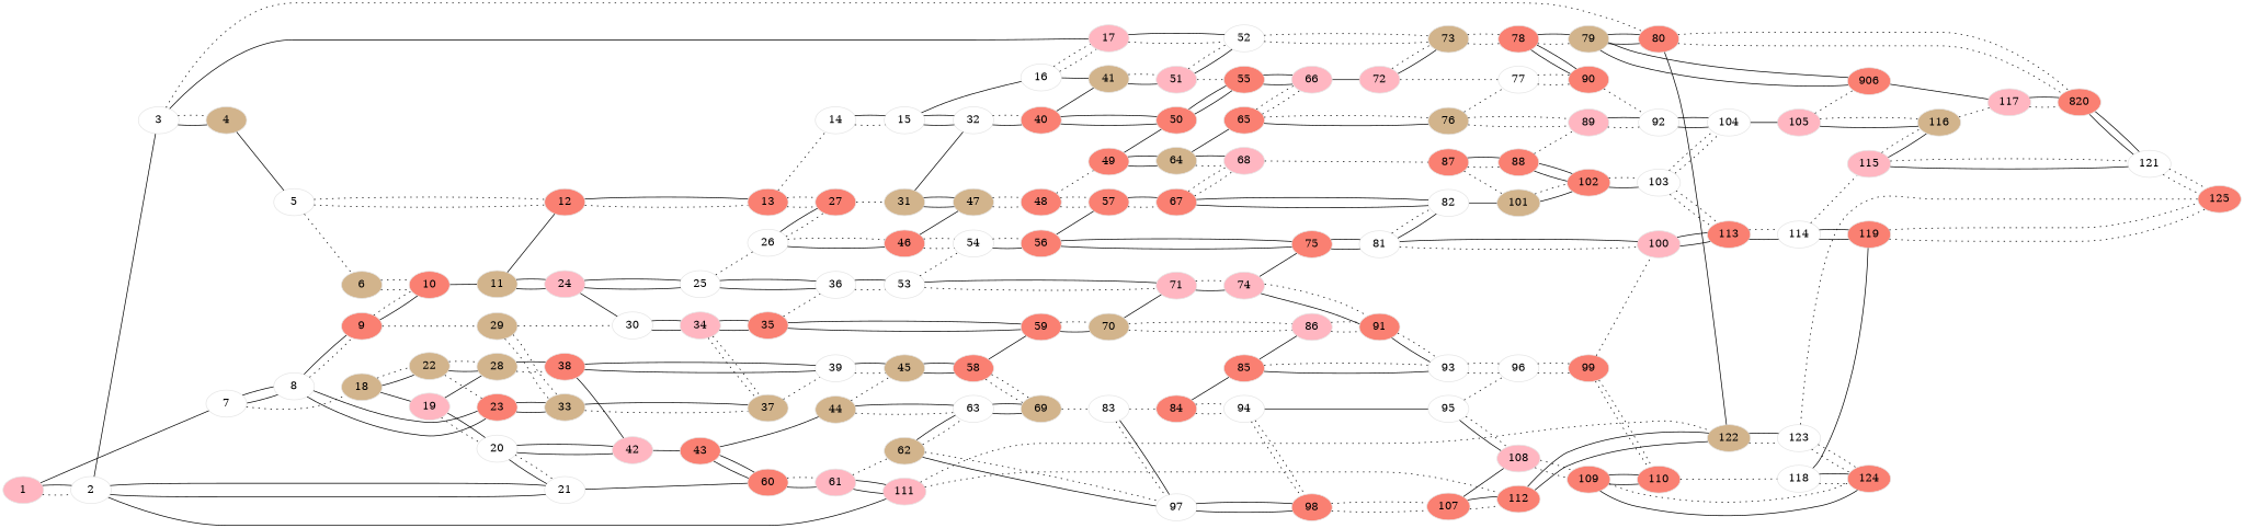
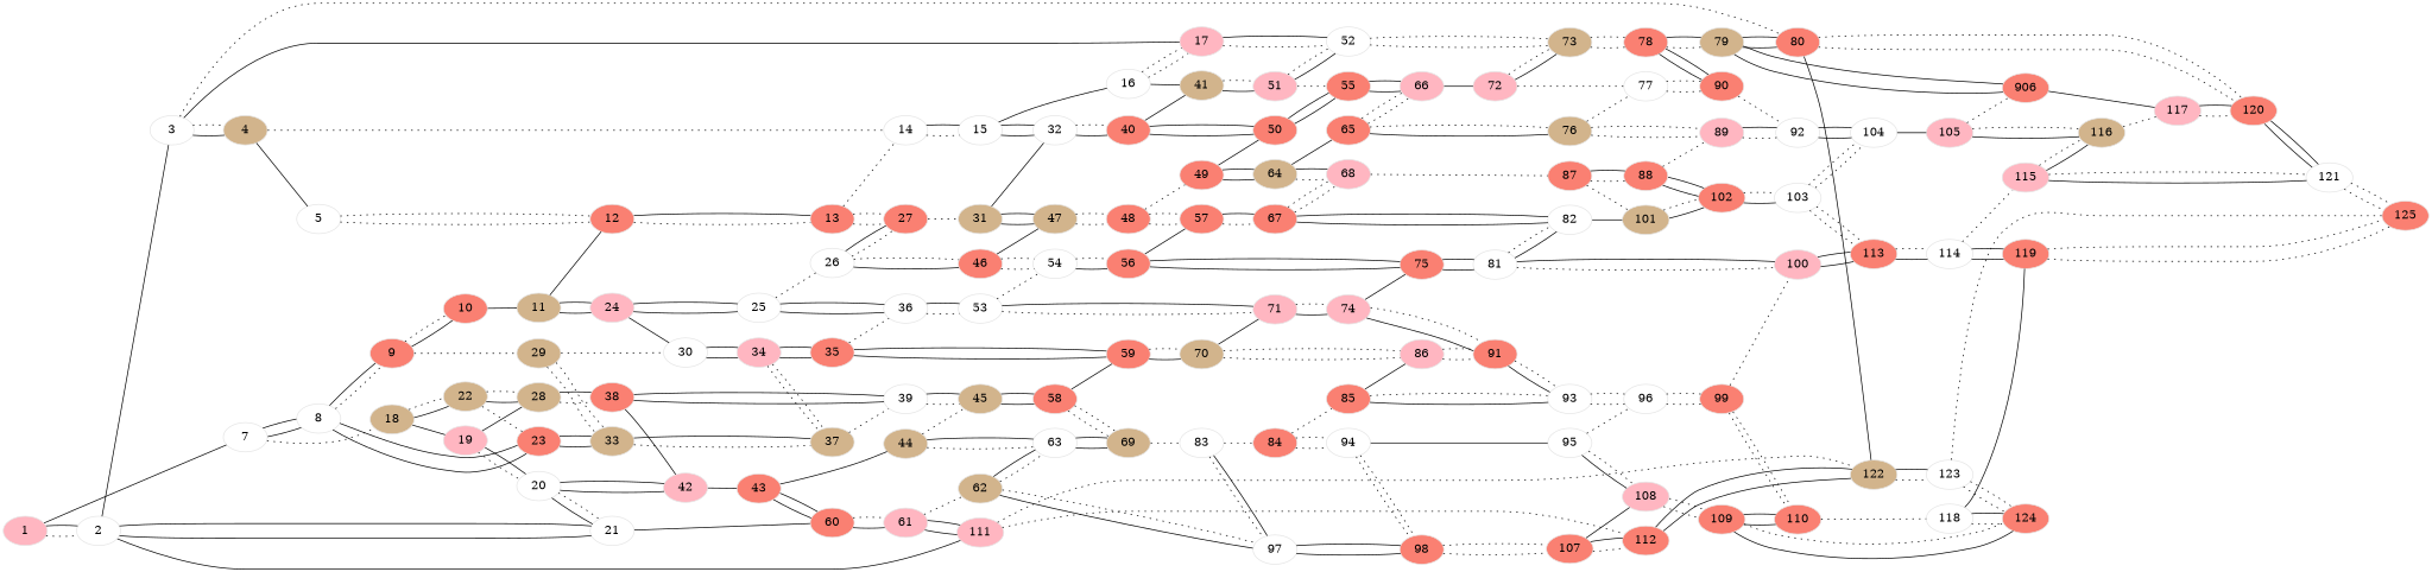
  graph {
    rankdir=LR
    node [color=gray90 fillcolor=salmon style=filled]
    edge [style=solid]
    1 [fillcolor=lightpink]
    2 [fillcolor=white]
    7 [fillcolor=white]
    3 [fillcolor=white]
    21 [fillcolor=white]
    111 [fillcolor=lightpink]
    8 [fillcolor=white]
    18 [fillcolor=tan]
    4 [fillcolor=tan]
    17 [fillcolor=lightpink]
    80
    60
    122 [fillcolor=tan]
    112
    5 [fillcolor=white]
    14 [fillcolor=white]
    52 [fillcolor=white]
-   120 [label=820]
-   6 [fillcolor=tan]
+   120
    12
    15 [fillcolor=white]
    10
    13
    11 [fillcolor=tan]
    9
    23
    19 [fillcolor=lightpink]
    22 [fillcolor=tan]
    29 [fillcolor=tan]
    33 [fillcolor=tan]
    30 [fillcolor=white]
    24 [fillcolor=lightpink]
    25 [fillcolor=white]
    27
    31 [fillcolor=tan]
    16 [fillcolor=white]
    32 [fillcolor=white]
    41 [fillcolor=tan]
    40
    51 [fillcolor=lightpink]
    73 [fillcolor=tan]
    20 [fillcolor=white]
    28 [fillcolor=tan]
    42 [fillcolor=lightpink]
    38
    43
    61 [fillcolor=lightpink]
    37 [fillcolor=tan]
    26 [fillcolor=white]
    36 [fillcolor=white]
    34 [fillcolor=lightpink]
    46
    53 [fillcolor=white]
    47 [fillcolor=tan]
    54 [fillcolor=white]
    39 [fillcolor=white]
    35
    48
    50
    59
    70 [fillcolor=tan]
    71 [fillcolor=lightpink]
    45 [fillcolor=tan]
    58
    55
    44 [fillcolor=tan]
    63 [fillcolor=white]
    69 [fillcolor=tan]
    56
    49
    57
    64 [fillcolor=tan]
    67
    65
    68 [fillcolor=lightpink]
    66 [fillcolor=lightpink]
    78
    74 [fillcolor=lightpink]
    75
    72 [fillcolor=lightpink]
    81 [fillcolor=white]
    82 [fillcolor=white]
    83 [fillcolor=white]
    86 [fillcolor=lightpink]
    62 [fillcolor=tan]
    97 [fillcolor=white]
    98
    76 [fillcolor=tan]
    87
    77 [fillcolor=white]
    89 [fillcolor=lightpink]
    101 [fillcolor=tan]
    88
    84
    91
    90
    79 [fillcolor=tan]
    93 [fillcolor=white]
    100 [fillcolor=lightpink]
    92 [fillcolor=white]
    n101 [label=906]
    117 [fillcolor=lightpink]
    121 [fillcolor=white]
    123 [fillcolor=white]
    113
    102
    85
    94 [fillcolor=white]
    95 [fillcolor=white]
    96 [fillcolor=white]
    103 [fillcolor=white]
    104 [fillcolor=white]
    105 [fillcolor=lightpink]
    99
    108 [fillcolor=lightpink]
    107
    109
    110
    118 [fillcolor=white]
    114 [fillcolor=white]
    116 [fillcolor=tan]
    124
    119
    115 [fillcolor=lightpink]
    125
    1 -- 2 [style=dotted]
    1 -- 2
    1 -- 7
    2 -- 3
    2 -- 21
    2 -- 21
    2 -- 111
    7 -- 8
    7 -- 8
    7 -- 18 [style=dotted]
    3 -- 4
    3 -- 4 [style=dotted]
    3 -- 17
    3 -- 80 [style=dotted]
    21 -- 60
    111 -- 122 [style=dotted]
    111 -- 112 [style=dotted]
    8 -- 9 [style=dotted]
    8 -- 9
    8 -- 23
    8 -- 23
    18 -- 19
    18 -- 22
    18 -- 22 [style=dotted]
    4 -- 5
+   4 -- 14 [style=dotted]
    17 -- 52 [style=dotted]
    17 -- 52
    80 -- 122
    80 -- 120 [style=dotted]
    80 -- 120 [style=dotted]
    60 -- 61
    60 -- 61 [style=dotted]
    122 -- 123 [style=dotted]
    122 -- 123
    112 -- 122
    112 -- 122
-   5 -- 6 [style=dotted]
    5 -- 12 [style=dotted]
    5 -- 12 [style=dotted]
    14 -- 15 [style=dotted]
    14 -- 15
    52 -- 73 [style=dotted]
    52 -- 73 [style=dotted]
    120 -- 121
    120 -- 121
-   6 -- 10 [style=dotted]
-   6 -- 10 [style=dotted]
    12 -- 13 [style=dotted]
    12 -- 13
    15 -- 16
    15 -- 32
    15 -- 32
    10 -- 11
    13 -- 14 [style=dotted]
    13 -- 27 [style=dotted]
    13 -- 27 [style=dotted]
    11 -- 12
    11 -- 24
    11 -- 24
    9 -- 10
    9 -- 10 [style=dotted]
    9 -- 29 [style=dotted]
    23 -- 33
    23 -- 33
    19 -- 20 [style=dotted]
    19 -- 20
    19 -- 28
    22 -- 23 [style=dotted]
    22 -- 28
    22 -- 28 [style=dotted]
    29 -- 33 [style=dotted]
    29 -- 33 [style=dotted]
    29 -- 30 [style=dotted]
    33 -- 37 [style=dotted]
    33 -- 37
    30 -- 34
    30 -- 34
    24 -- 30
    24 -- 25
    24 -- 25
    25 -- 26 [style=dotted]
    25 -- 36
    25 -- 36
    27 -- 31 [style=dotted]
    31 -- 32
    31 -- 47
    31 -- 47
    16 -- 17 [style=dotted]
    16 -- 17 [style=dotted]
    16 -- 41
    32 -- 40
    32 -- 40 [style=dotted]
    41 -- 51
    41 -- 51 [style=dotted]
    40 -- 41
    40 -- 50
    40 -- 50
    51 -- 52
    51 -- 52 [style=dotted]
    51 -- 55 [style=dotted]
    73 -- 78 [style=dotted]
    73 -- 78 [style=dotted]
    20 -- 21
    20 -- 21 [style=dotted]
    20 -- 42
    20 -- 42
    28 -- 38 [style=dotted]
    28 -- 38
    42 -- 43
    38 -- 42
    38 -- 39
    38 -- 39
    43 -- 60
    43 -- 60
    43 -- 44
    61 -- 111
    61 -- 111
    61 -- 62 [style=dotted]
    37 -- 39 [style=dotted]
    26 -- 27 [style=dotted]
    26 -- 27
    26 -- 46
    26 -- 46 [style=dotted]
    36 -- 53 [style=dotted]
    36 -- 53
    34 -- 37 [style=dotted]
    34 -- 37 [style=dotted]
    34 -- 35
    34 -- 35
    46 -- 47
    46 -- 54 [style=dotted]
    46 -- 54 [style=dotted]
    53 -- 54 [style=dotted]
    53 -- 71 [style=dotted]
    53 -- 71
    47 -- 48 [style=dotted]
    47 -- 48 [style=dotted]
    54 -- 56
    54 -- 56 [style=dotted]
    39 -- 45 [style=dotted]
    39 -- 45
    35 -- 36 [style=dotted]
    35 -- 59
    35 -- 59
    48 -- 49 [style=dotted]
    48 -- 57 [style=dotted]
    48 -- 57 [style=dotted]
    50 -- 55
    50 -- 55
    59 -- 70
    59 -- 70 [style=dotted]
    70 -- 71
    70 -- 86 [style=dotted]
    70 -- 86 [style=dotted]
    71 -- 74
    71 -- 74 [style=dotted]
    45 -- 58
    45 -- 58
    58 -- 59
    58 -- 69 [style=dotted]
    58 -- 69 [style=dotted]
    55 -- 66
    55 -- 66
    44 -- 45 [style=dotted]
    44 -- 63 [style=dotted]
    44 -- 63
    63 -- 69
    63 -- 69
    69 -- 83 [style=dotted]
    56 -- 57
    56 -- 75
    56 -- 75
    49 -- 50
    49 -- 64
    49 -- 64
    57 -- 67 [style=dotted]
    57 -- 67
    64 -- 65
    64 -- 68 [style=dotted]
    64 -- 68
    67 -- 68 [style=dotted]
    67 -- 68 [style=dotted]
    67 -- 82
    67 -- 82
    65 -- 66 [style=dotted]
    65 -- 66 [style=dotted]
    65 -- 76
    65 -- 76 [style=dotted]
    68 -- 87 [style=dotted]
    66 -- 72
    78 -- 90
    78 -- 90
    78 -- 79 [style=dotted]
    78 -- 79
    74 -- 75
    74 -- 91
    74 -- 91 [style=dotted]
    75 -- 81
    75 -- 81
    72 -- 73
    72 -- 73 [style=dotted]
    72 -- 77 [style=dotted]
    81 -- 82
    81 -- 82 [style=dotted]
    81 -- 100 [style=dotted]
    81 -- 100
    82 -- 101
    83 -- 97 [style=dotted]
    83 -- 97
    83 -- 84 [style=dotted]
    86 -- 91 [style=dotted]
    86 -- 91 [style=dotted]
    62 -- 63 [style=dotted]
    62 -- 63
    62 -- 97
    62 -- 97 [style=dotted]
    97 -- 98
    97 -- 98
    98 -- 107 [style=dotted]
    98 -- 107 [style=dotted]
    76 -- 77 [style=dotted]
    76 -- 89 [style=dotted]
    76 -- 89 [style=dotted]
    87 -- 101 [style=dotted]
    87 -- 88 [style=dotted]
    87 -- 88
    77 -- 90 [style=dotted]
    77 -- 90 [style=dotted]
    89 -- 92 [style=dotted]
    89 -- 92
    101 -- 102
    101 -- 102 [style=dotted]
    88 -- 89 [style=dotted]
    88 -- 102
    88 -- 102
-   84 -- 85
+   84 -- 85 [style=dotted]
    84 -- 94 [style=dotted]
    84 -- 94 [style=dotted]
    91 -- 93
    91 -- 93 [style=dotted]
    90 -- 92 [style=dotted]
    79 -- 80
    79 -- 80
    79 -- n101
    79 -- n101
    93 -- 96 [style=dotted]
    93 -- 96 [style=dotted]
    100 -- 113
    100 -- 113
    92 -- 104
    92 -- 104
    n101 -- 117
    117 -- 120 [style=dotted]
    117 -- 120
    121 -- 125 [style=dotted]
    121 -- 125 [style=dotted]
    123 -- 124 [style=dotted]
    123 -- 124 [style=dotted]
    123 -- 125 [style=dotted]
    113 -- 114
    113 -- 114 [style=dotted]
    102 -- 103
    102 -- 103 [style=dotted]
    85 -- 86
    85 -- 93
    85 -- 93 [style=dotted]
    94 -- 98 [style=dotted]
    94 -- 98 [style=dotted]
    94 -- 95
    95 -- 96 [style=dotted]
    95 -- 108
    95 -- 108 [style=dotted]
    96 -- 99 [style=dotted]
    96 -- 99 [style=dotted]
    103 -- 113 [style=dotted]
    103 -- 113 [style=dotted]
    103 -- 104 [style=dotted]
    103 -- 104 [style=dotted]
    104 -- 105
    105 -- n101 [style=dotted]
    105 -- 116
    105 -- 116 [style=dotted]
    99 -- 100 [style=dotted]
    99 -- 110 [style=dotted]
    99 -- 110 [style=dotted]
    108 -- 109 [style=dotted]
    108 -- 109 [style=dotted]
    107 -- 112 [style=dotted]
    107 -- 112
    107 -- 108
    109 -- 110
    109 -- 110
    109 -- 124
    109 -- 124 [style=dotted]
    110 -- 118 [style=dotted]
    118 -- 124 [style=dotted]
    118 -- 124
    118 -- 119
    114 -- 119
    114 -- 119
    114 -- 115 [style=dotted]
    116 -- 117 [style=dotted]
    119 -- 125 [style=dotted]
    119 -- 125 [style=dotted]
    115 -- 121
    115 -- 121 [style=dotted]
    115 -- 116
    115 -- 116 [style=dotted]
  }
